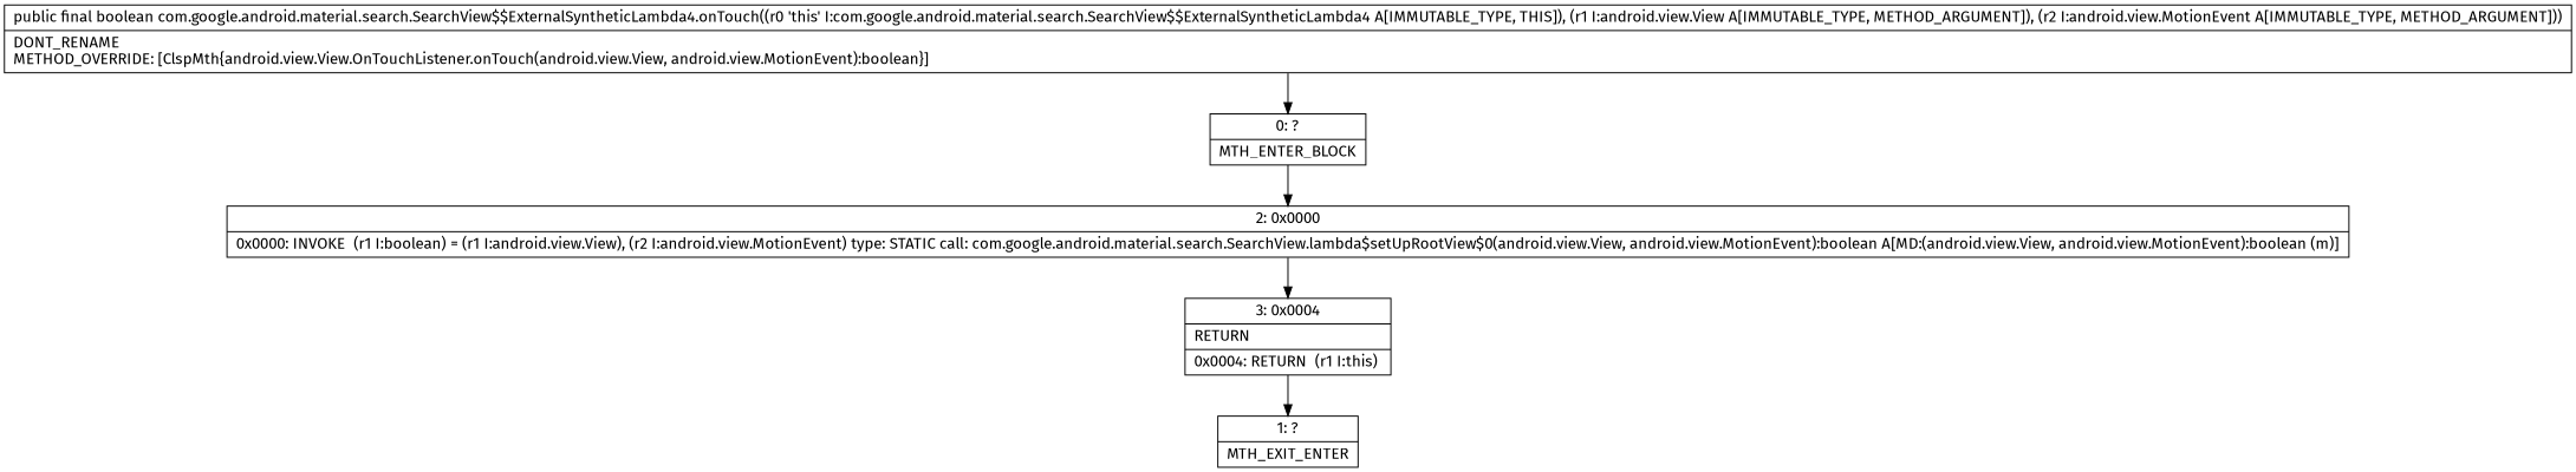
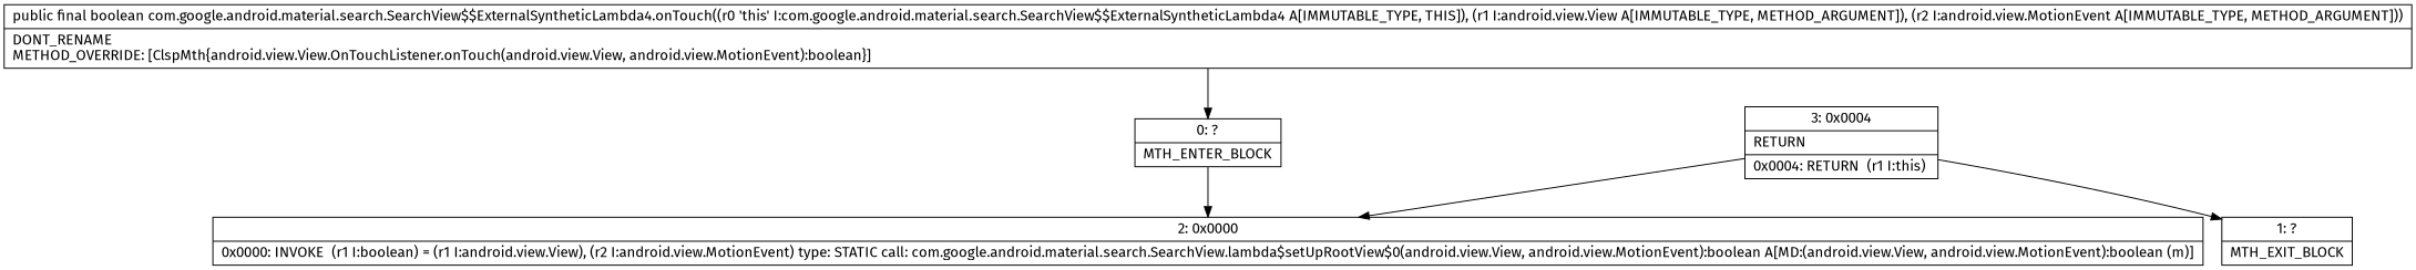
  digraph {
    fontname="Fira Sans"
    node [fontname="Fira Sans" shape=record]
    edge [fontname="Fira Sans"]
    n1 [label="{0\:\ ?|MTH_ENTER_BLOCK\l}"]
    n2 [label="{2\:\ 0x0000|0x0000: INVOKE  (r1 I:boolean) = (r1 I:android.view.View), (r2 I:android.view.MotionEvent) type: STATIC call: com.google.android.material.search.SearchView.lambda$setUpRootView$0(android.view.View, android.view.MotionEvent):boolean A[MD:(android.view.View, android.view.MotionEvent):boolean (m)]\l}"]
    n3 [label="{3\:\ 0x0004|RETURN\l|0x0004: RETURN  (r1 I:this) \l}"]
-   n4 [label="{1\:\ ?|MTH_EXIT_ENTER\l}"]
+   n4 [label="{1\:\ ?|MTH_EXIT_BLOCK\l}"]
    n5 [label="{public final boolean com.google.android.material.search.SearchView$$ExternalSyntheticLambda4.onTouch((r0 'this' I:com.google.android.material.search.SearchView$$ExternalSyntheticLambda4 A[IMMUTABLE_TYPE, THIS]), (r1 I:android.view.View A[IMMUTABLE_TYPE, METHOD_ARGUMENT]), (r2 I:android.view.MotionEvent A[IMMUTABLE_TYPE, METHOD_ARGUMENT]))  | DONT_RENAME\lMETHOD_OVERRIDE: [ClspMth\{android.view.View.OnTouchListener.onTouch(android.view.View, android.view.MotionEvent):boolean\}]\l}"]
    n1 -> n2
-   n2 -> n3
+   n3 -> n2
    n3 -> n4
    n5 -> n1
  }
